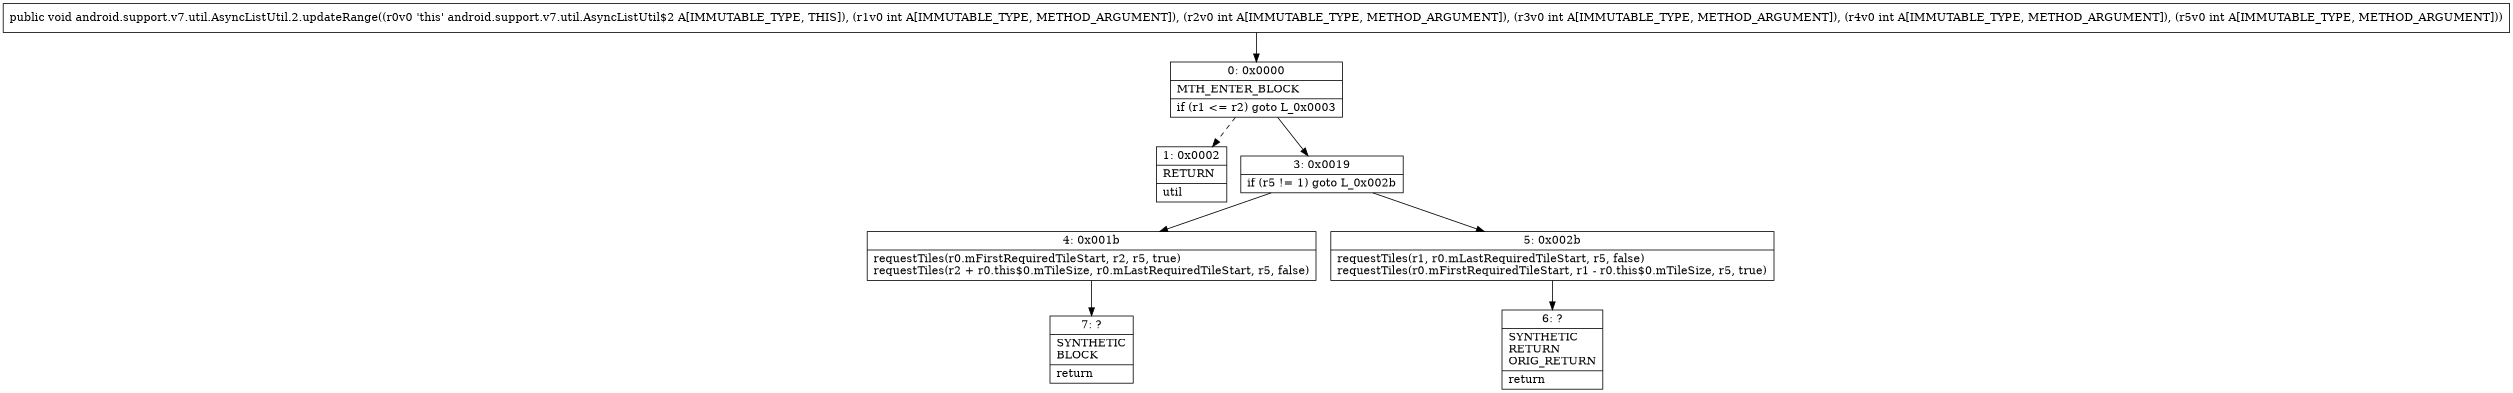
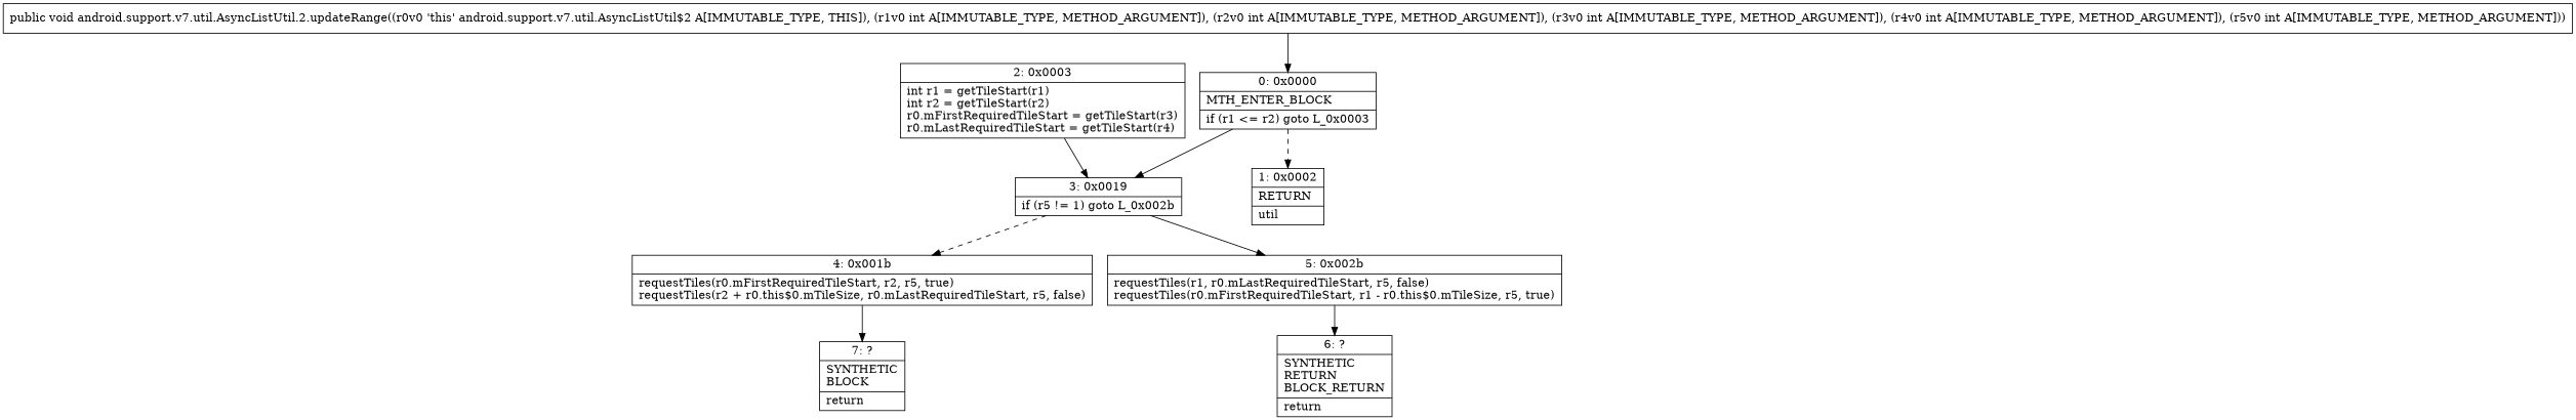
  digraph {
    node [shape=record]
    n1 [label="{0\:\ 0x0000|MTH_ENTER_BLOCK\l|if (r1 \<= r2) goto L_0x0003\l}"]
    n2 [label="{1\:\ 0x0002|RETURN\l|util\l}"]
    n3 [label="{3\:\ 0x0019|if (r5 != 1) goto L_0x002b\l}"]
+   n4 [label="{2\:\ 0x0003|int r1 = getTileStart(r1)\lint r2 = getTileStart(r2)\lr0.mFirstRequiredTileStart = getTileStart(r3)\lr0.mLastRequiredTileStart = getTileStart(r4)\l}"]
    n5 [label="{4\:\ 0x001b|requestTiles(r0.mFirstRequiredTileStart, r2, r5, true)\lrequestTiles(r2 + r0.this$0.mTileSize, r0.mLastRequiredTileStart, r5, false)\l}"]
    n6 [label="{5\:\ 0x002b|requestTiles(r1, r0.mLastRequiredTileStart, r5, false)\lrequestTiles(r0.mFirstRequiredTileStart, r1 \- r0.this$0.mTileSize, r5, true)\l}"]
    n7 [label="{7\:\ ?|SYNTHETIC\lBLOCK\l|return\l}"]
-   n8 [label="{6\:\ ?|SYNTHETIC\lRETURN\lORIG_RETURN\l|return\l}"]
+   n8 [label="{6\:\ ?|SYNTHETIC\lRETURN\lBLOCK_RETURN\l|return\l}"]
    n9 [label="{public void android.support.v7.util.AsyncListUtil.2.updateRange((r0v0 'this' android.support.v7.util.AsyncListUtil$2 A[IMMUTABLE_TYPE, THIS]), (r1v0 int A[IMMUTABLE_TYPE, METHOD_ARGUMENT]), (r2v0 int A[IMMUTABLE_TYPE, METHOD_ARGUMENT]), (r3v0 int A[IMMUTABLE_TYPE, METHOD_ARGUMENT]), (r4v0 int A[IMMUTABLE_TYPE, METHOD_ARGUMENT]), (r5v0 int A[IMMUTABLE_TYPE, METHOD_ARGUMENT])) }"]
    n1 -> n2 [style=dashed]
    n1 -> n3
-   n3 -> n5 [style=solid]
+   n3 -> n5 [style=dashed]
    n3 -> n6
+   n4 -> n3
    n5 -> n7
    n6 -> n8
    n9 -> n1
  }
